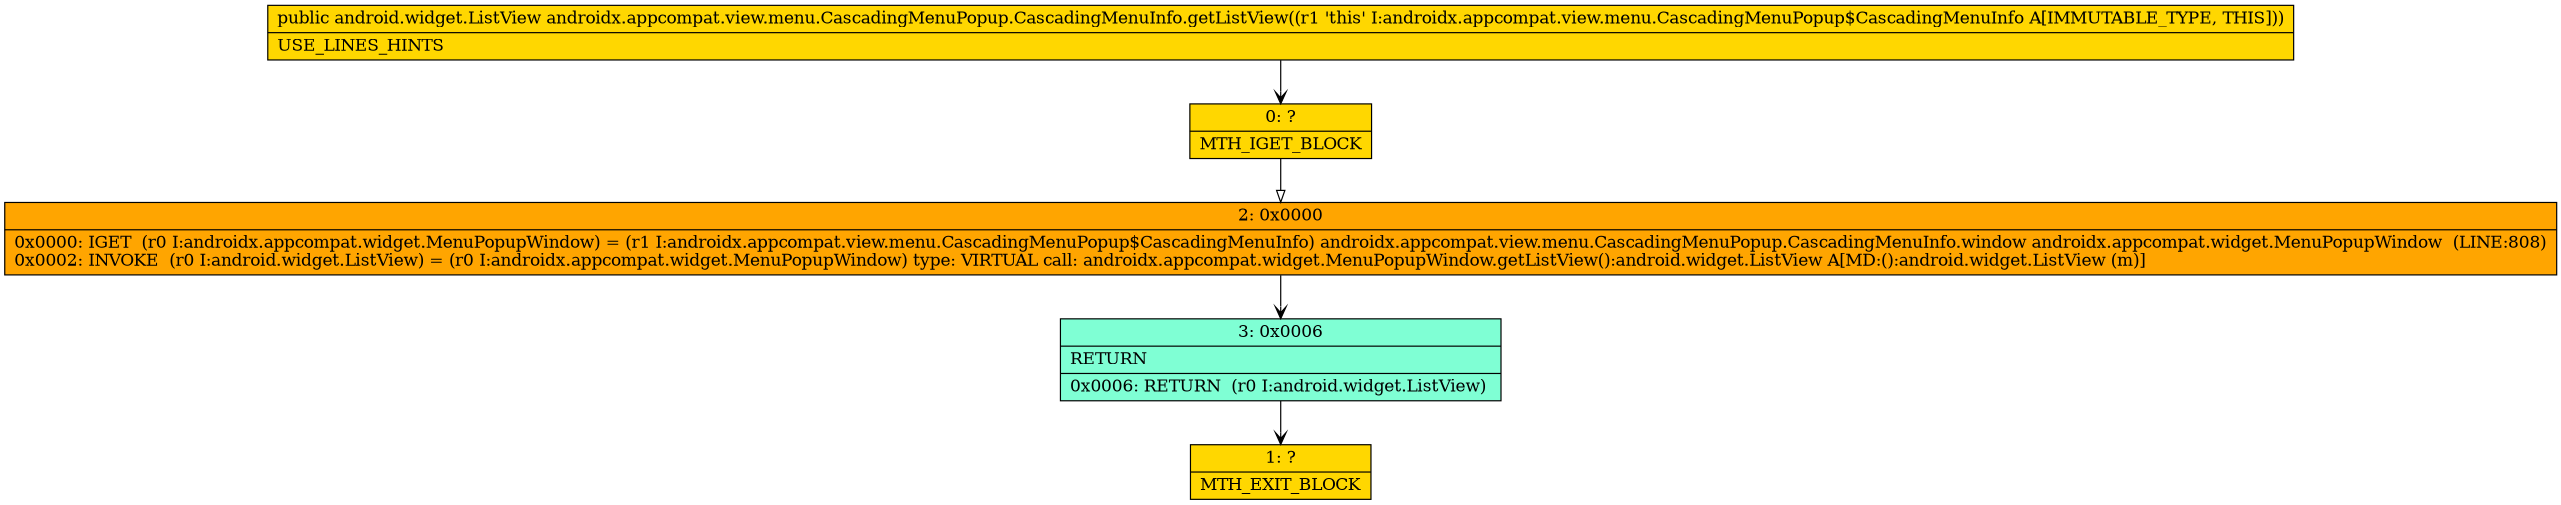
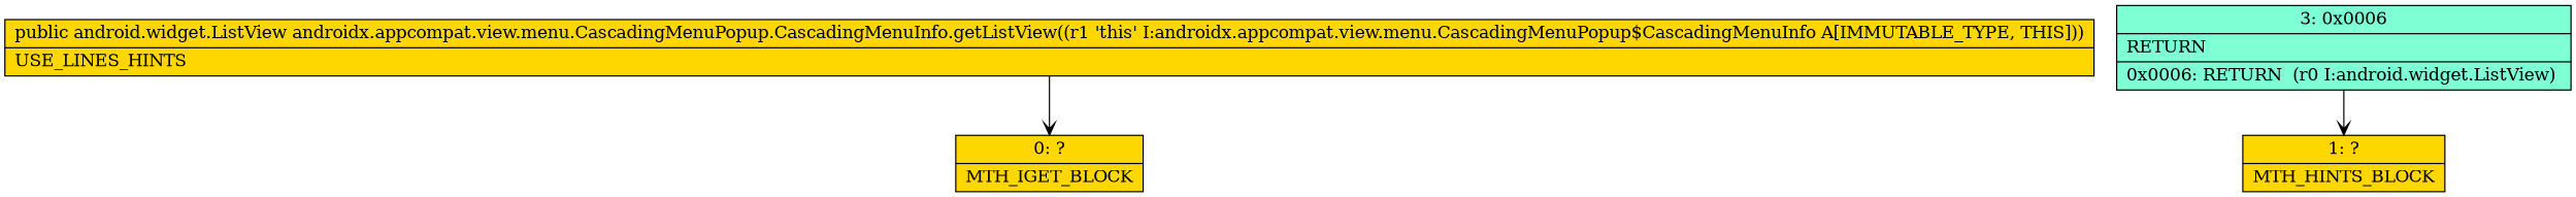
  digraph {
    node [fillcolor=gold shape=record style=filled]
    edge [arrowhead=vee]
    n1 [label="{0\:\ ?|MTH_IGET_BLOCK\l}"]
-   n2 [fillcolor=orange label="{2\:\ 0x0000|0x0000: IGET  (r0 I:androidx.appcompat.widget.MenuPopupWindow) = (r1 I:androidx.appcompat.view.menu.CascadingMenuPopup$CascadingMenuInfo) androidx.appcompat.view.menu.CascadingMenuPopup.CascadingMenuInfo.window androidx.appcompat.widget.MenuPopupWindow  (LINE:808)\l0x0002: INVOKE  (r0 I:android.widget.ListView) = (r0 I:androidx.appcompat.widget.MenuPopupWindow) type: VIRTUAL call: androidx.appcompat.widget.MenuPopupWindow.getListView():android.widget.ListView A[MD:():android.widget.ListView (m)]\l}"]
    n3 [fillcolor=aquamarine label="{3\:\ 0x0006|RETURN\l|0x0006: RETURN  (r0 I:android.widget.ListView) \l}"]
-   n4 [label="{1\:\ ?|MTH_EXIT_BLOCK\l}"]
+   n4 [label="{1\:\ ?|MTH_HINTS_BLOCK\l}"]
    n5 [label="{public android.widget.ListView androidx.appcompat.view.menu.CascadingMenuPopup.CascadingMenuInfo.getListView((r1 'this' I:androidx.appcompat.view.menu.CascadingMenuPopup$CascadingMenuInfo A[IMMUTABLE_TYPE, THIS]))  | USE_LINES_HINTS\l}"]
-   n1 -> n2 [arrowhead=onormal]
-   n2 -> n3
    n3 -> n4
    n5 -> n1
  }
